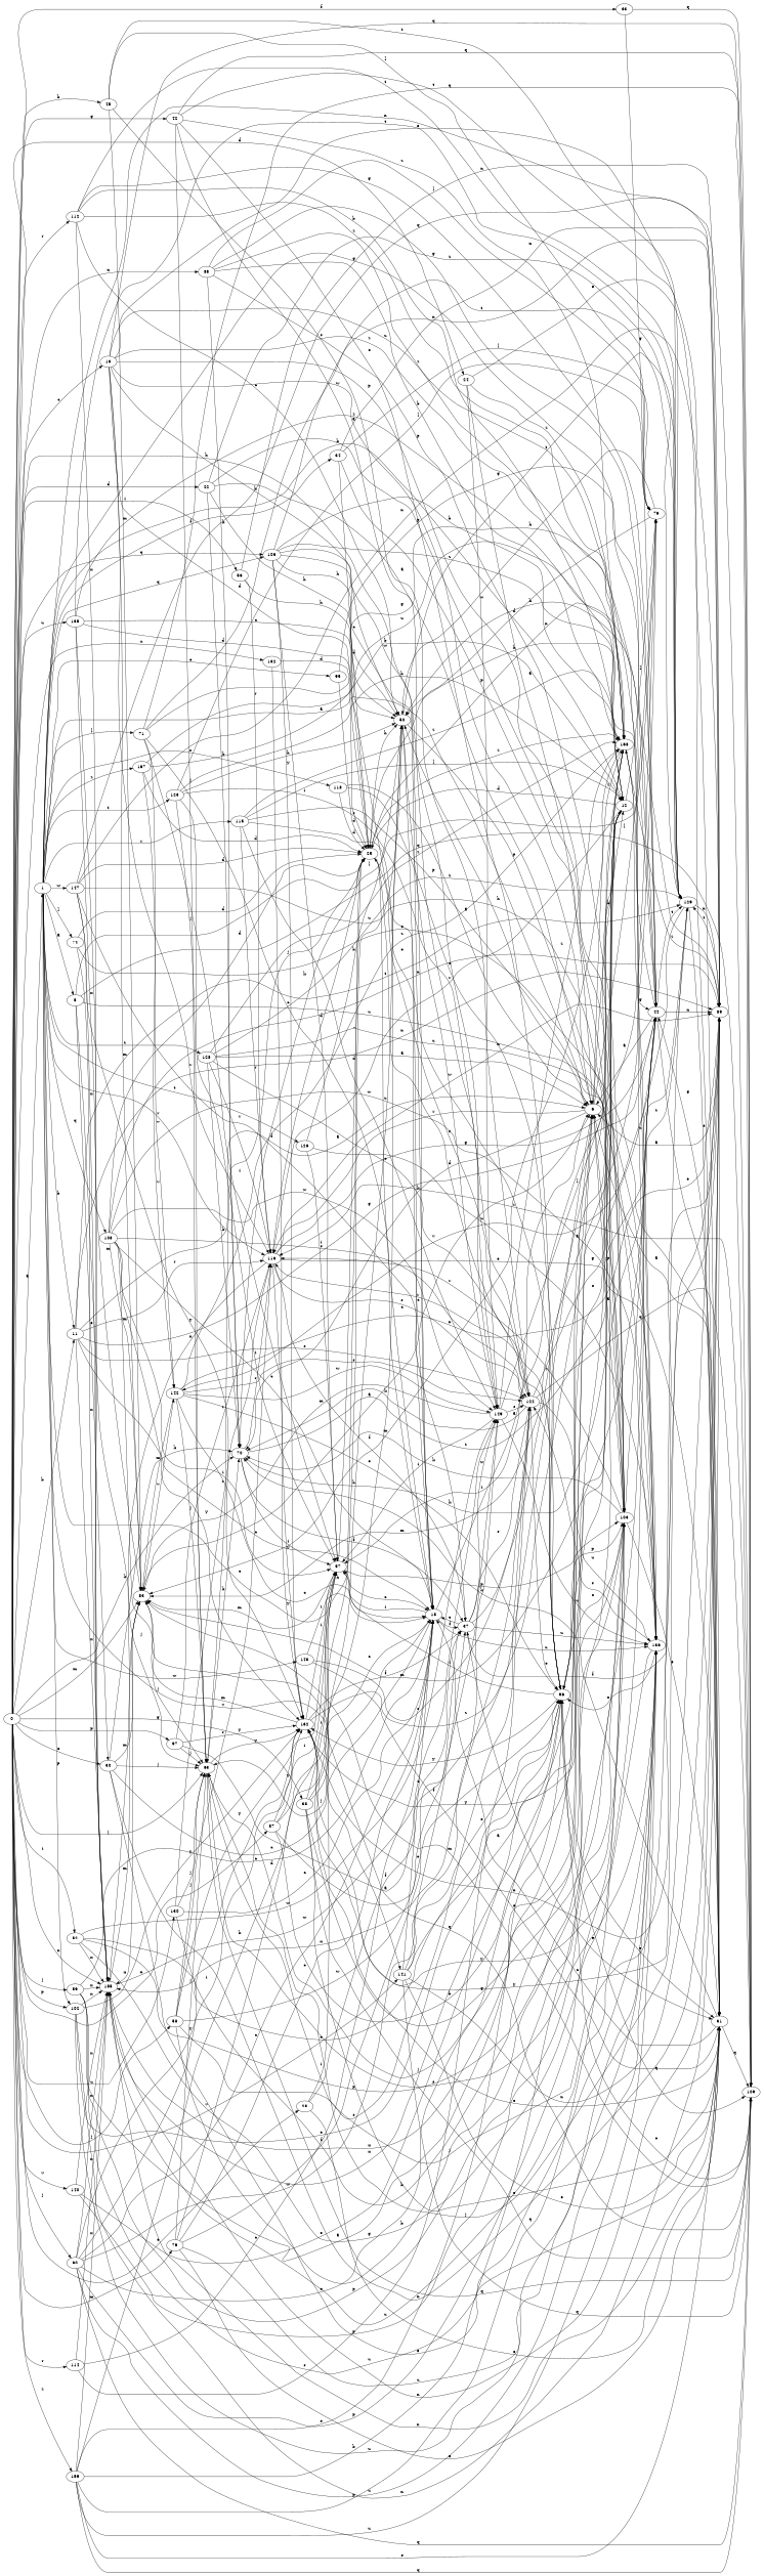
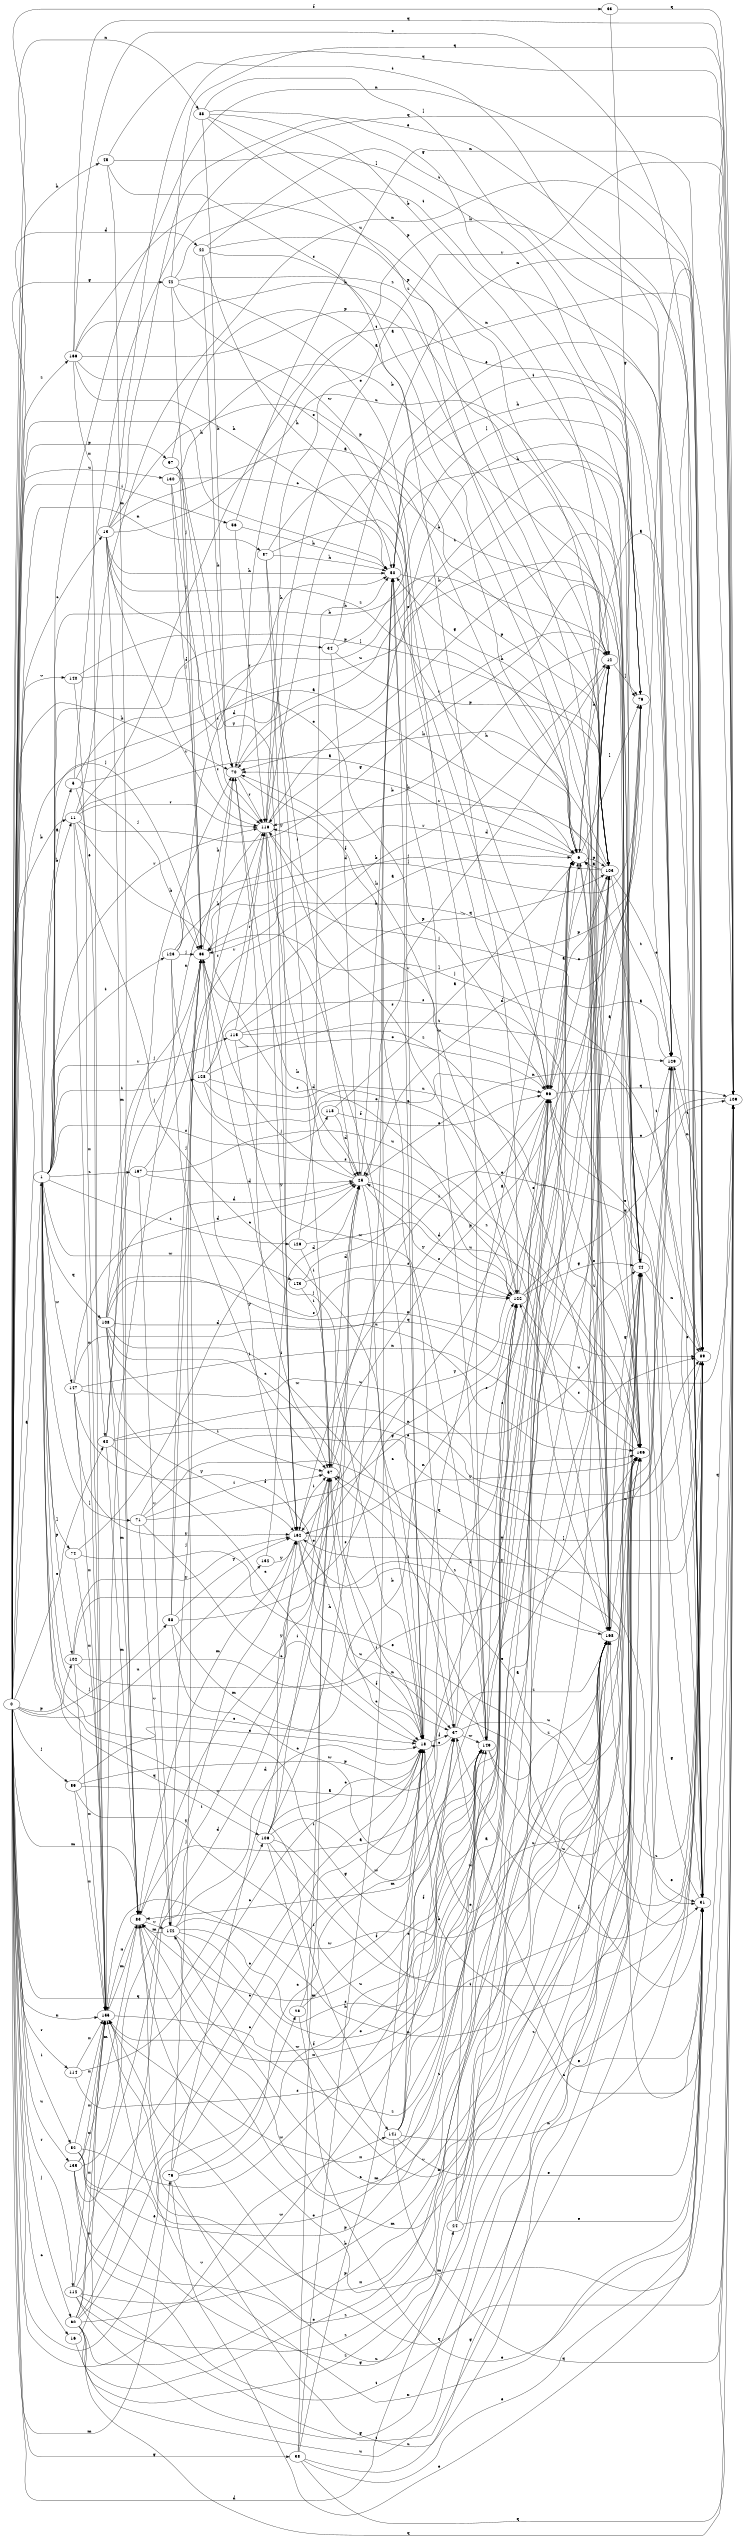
  strict digraph {
    rankdir=LR
    0
    1
    11
    13
+   16
    22
    24
    28
    30
    33
    38
    42
    45
    50
    52
    56
    58
    59
    60
    63
    70
    79
    83
    87
    88
    97
    102
    106
    112
    114
    130
    132
    135
    140
    141
    155
    166
    5
    6
    12
    18
    34
    44
    71
    74
    89
-   95
    108
    115
    116
    118
    123
    126
    128
    143
    147
    167
    122
    129
    109
    136
    103
    168
    25
    31
    149
    37
    57
    96
    76
    162
    142
    0 -> 1 [label=a]
    0 -> 11 [label=b]
    0 -> 13 [label=c]
+   0 -> 16 [label=c]
    0 -> 22 [label=d]
    0 -> 24 [label=d]
    0 -> 28 [label=e]
    0 -> 30 [label=e]
    0 -> 33 [label=f]
    0 -> 38 [label=g]
    0 -> 42 [label=g]
    0 -> 45 [label=h]
    0 -> 50 [label=h]
    0 -> 52 [label=i]
    0 -> 56 [label=i]
    0 -> 58 [label=j]
    0 -> 59 [label=j]
    0 -> 60 [label=j]
    0 -> 63 [label=j]
    0 -> 70 [label=k]
    0 -> 79 [label=m]
    0 -> 83 [label=m]
    0 -> 87 [label=n]
    0 -> 88 [label=n]
    0 -> 97 [label=p]
    0 -> 102 [label=p]
    0 -> 106 [label=q]
    0 -> 112 [label=r]
    0 -> 114 [label=r]
    0 -> 130 [label=u]
    0 -> 132 [label=u]
    0 -> 135 [label=u]
    0 -> 140 [label=v]
    0 -> 141 [label=v]
    0 -> 155 [label=x]
    0 -> 166 [label=z]
    1 -> 11 [label=b]
    1 -> 102 [label=p]
    1 -> 106 [label=q]
    1 -> 141 [label=v]
    1 -> 5 [label=a]
    1 -> 6 [label=a]
    1 -> 12 [label=b]
    1 -> 18 [label=c]
    1 -> 34 [label=f]
    1 -> 44 [label=g]
    1 -> 71 [label=l]
    1 -> 74 [label=l]
    1 -> 89 [label=n]
-   1 -> 95 [label=o]
    1 -> 108 [label=q]
    1 -> 115 [label=r]
    1 -> 116 [label=r]
    1 -> 118 [label=s]
    1 -> 123 [label=t]
    1 -> 126 [label=t]
    1 -> 128 [label=t]
    1 -> 143 [label=w]
    1 -> 147 [label=w]
    1 -> 167 [label=z]
    11 -> 155 [label=x]
    11 -> 6 [label=a]
    11 -> 18 [label=c]
    11 -> 44 [label=g]
    11 -> 89 [label=n]
    11 -> 116 [label=r]
    11 -> 122 [label=s]
    11 -> 129 [label=t]
    13 -> 50 [label=h]
    13 -> 83 [label=m]
    13 -> 6 [label=a]
    13 -> 116 [label=r]
    13 -> 109 [label=q]
    13 -> 136 [label=u]
    13 -> 103 [label=p]
    13 -> 168 [label=z]
    13 -> 25 [label=d]
    13 -> 31 [label=e]
+   16 -> 155 [label=x]
+   16 -> 168 [label=z]
    22 -> 50 [label=h]
    22 -> 70 [label=k]
    22 -> 6 [label=a]
    22 -> 129 [label=t]
    22 -> 103 [label=p]
    24 -> 6 [label=a]
    24 -> 168 [label=z]
    24 -> 31 [label=e]
    24 -> 149 [label=w]
    28 -> 31 [label=e]
    28 -> 37 [label=f]
    28 -> 57 [label=i]
    30 -> 63 [label=j]
    30 -> 70 [label=k]
    30 -> 83 [label=m]
    30 -> 18 [label=c]
    30 -> 89 [label=n]
    30 -> 31 [label=e]
    33 -> 44 [label=g]
    33 -> 109 [label=q]
    38 -> 50 [label=h]
    38 -> 18 [label=c]
    38 -> 44 [label=g]
    38 -> 109 [label=q]
    38 -> 31 [label=e]
    38 -> 57 [label=i]
    42 -> 63 [label=j]
    42 -> 129 [label=t]
    42 -> 109 [label=q]
    42 -> 168 [label=z]
    42 -> 149 [label=w]
    42 -> 96 [label=o]
    45 -> 83 [label=m]
    45 -> 122 [label=s]
    45 -> 129 [label=t]
    45 -> 76 [label=l]
    50 -> 18 [label=c]
    50 -> 129 [label=t]
    50 -> 103 [label=p]
    50 -> 149 [label=w]
    52 -> 155 [label=x]
    52 -> 44 [label=g]
    52 -> 103 [label=p]
    52 -> 149 [label=w]
    52 -> 96 [label=o]
    56 -> 50 [label=h]
    56 -> 89 [label=n]
    56 -> 116 [label=r]
    58 -> 63 [label=j]
    58 -> 12 [label=b]
    58 -> 116 [label=r]
    58 -> 122 [label=s]
    58 -> 149 [label=w]
    58 -> 162 [label=y]
    59 -> 155 [label=x]
    59 -> 6 [label=a]
    59 -> 18 [label=c]
    59 -> 136 [label=u]
    59 -> 103 [label=p]
    60 -> 155 [label=x]
    60 -> 18 [label=c]
    60 -> 109 [label=q]
    60 -> 136 [label=u]
    60 -> 103 [label=p]
    60 -> 149 [label=w]
    60 -> 57 [label=i]
    60 -> 96 [label=o]
    60 -> 162 [label=y]
    63 -> 70 [label=k]
    63 -> 109 [label=q]
    63 -> 136 [label=s]
    63 -> 162 [label=y]
    70 -> 116 [label=r]
    70 -> 129 [label=t]
    70 -> 37 [label=f]
    70 -> 57 [label=i]
    79 -> 63 [label=j]
    79 -> 18 [label=c]
    79 -> 136 [label=u]
    79 -> 25 [label=d]
    79 -> 31 [label=e]
    79 -> 37 [label=f]
    83 -> 155 [label=x]
    83 -> 6 [label=a]
    83 -> 109 [label=q]
    83 -> 142 [label=v]
    87 -> 50 [label=h]
    87 -> 12 [label=b]
    87 -> 57 [label=i]
    87 -> 96 [label=o]
    87 -> 162 [label=y]
    88 -> 70 [label=k]
    88 -> 12 [label=b]
    88 -> 44 [label=g]
    88 -> 103 [label=p]
    88 -> 168 [label=z]
    88 -> 76 [label=l]
    97 -> 63 [label=j]
    97 -> 6 [label=a]
    97 -> 116 [label=r]
    97 -> 162 [label=y]
    102 -> 155 [label=x]
    102 -> 89 [label=n]
    102 -> 136 [label=u]
    102 -> 96 [label=o]
    102 -> 162 [label=y]
    106 -> 50 [label=h]
    106 -> 12 [label=b]
    106 -> 18 [label=c]
    106 -> 129 [label=t]
    106 -> 168 [label=z]
    106 -> 149 [label=w]
    106 -> 57 [label=i]
    106 -> 162 [label=y]
    112 -> 155 [label=x]
    112 -> 12 [label=b]
    112 -> 18 [label=c]
    112 -> 44 [label=g]
    112 -> 129 [label=t]
    112 -> 168 [label=z]
    114 -> 155 [label=x]
    114 -> 18 [label=c]
    114 -> 122 [label=s]
    130 -> 63 [label=j]
    130 -> 12 [label=b]
    130 -> 18 [label=c]
    130 -> 116 [label=r]
    132 -> 25 [label=d]
    132 -> 162 [label=y]
    135 -> 83 [label=m]
    135 -> 155 [label=x]
    135 -> 18 [label=c]
    135 -> 129 [label=t]
    135 -> 168 [label=z]
    135 -> 25 [label=d]
    140 -> 155 [label=x]
    140 -> 103 [label=p]
    140 -> 96 [label=o]
    141 -> 6 [label=a]
    141 -> 18 [label=c]
    141 -> 89 [label=n]
    141 -> 109 [label=q]
    141 -> 31 [label=e]
    141 -> 37 [label=f]
    141 -> 96 [label=o]
    155 -> 83 [label=m]
    155 -> 89 [label=n]
    155 -> 136 [label=u]
    155 -> 149 [label=w]
    166 -> 50 [label=h]
    166 -> 155 [label=x]
    166 -> 12 [label=b]
    166 -> 109 [label=q]
    166 -> 136 [label=u]
    166 -> 103 [label=p]
    166 -> 31 [label=e]
    166 -> 96 [label=o]
    5 -> 30 [label=e]
    5 -> 63 [label=j]
    5 -> 109 [label=q]
    5 -> 136 [label=u]
    5 -> 76 [label=l]
    6 -> 50 [label=h]
    6 -> 70 [label=k]
    6 -> 12 [label=b]
    6 -> 116 [label=r]
    6 -> 103 [label=p]
    6 -> 168 [label=z]
    6 -> 76 [label=l]
    12 -> 155 [label=x]
    12 -> 116 [label=r]
    12 -> 25 [label=d]
    12 -> 96 [label=o]
    12 -> 76 [label=l]
    18 -> 63 [label=j]
    18 -> 6 [label=a]
    18 -> 136 [label=u]
    18 -> 37 [label=f]
    18 -> 57 [label=i]
    34 -> 89 [label=n]
    34 -> 103 [label=p]
    34 -> 25 [label=d]
    34 -> 76 [label=l]
    44 -> 50 [label=h]
    44 -> 70 [label=k]
    44 -> 83 [label=m]
    44 -> 6 [label=a]
    44 -> 89 [label=n]
    44 -> 129 [label=t]
    44 -> 31 [label=e]
    71 -> 18 [label=c]
    71 -> 44 [label=g]
    71 -> 89 [label=n]
    71 -> 109 [label=q]
    71 -> 57 [label=i]
    71 -> 142 [label=v]
    74 -> 155 [label=x]
    74 -> 25 [label=d]
    74 -> 31 [label=e]
    89 -> 63 [label=j]
    89 -> 6 [label=a]
    89 -> 129 [label=t]
    89 -> 168 [label=z]
    89 -> 37 [label=f]
    89 -> 162 [label=y]
-   95 -> 44 [label=g]
-   95 -> 25 [label=d]
    108 -> 63 [label=j]
    108 -> 83 [label=m]
    108 -> 18 [label=c]
    108 -> 89 [label=n]
    108 -> 122 [label=s]
    108 -> 136 [label=u]
    108 -> 25 [label=d]
    108 -> 149 [label=w]
    108 -> 57 [label=i]
    108 -> 162 [label=y]
    115 -> 116 [label=r]
    115 -> 103 [label=p]
    115 -> 168 [label=z]
    115 -> 149 [label=w]
    115 -> 96 [label=o]
-   115 -> 12 [label=l]
+   115 -> 76 [label=l]
    116 -> 155 [label=x]
    116 -> 44 [label=g]
    116 -> 89 [label=n]
    116 -> 122 [label=s]
    116 -> 25 [label=d]
    116 -> 31 [label=e]
    116 -> 37 [label=f]
    116 -> 162 [label=y]
    118 -> 6 [label=a]
    118 -> 25 [label=d]
    118 -> 96 [label=o]
    123 -> 50 [label=h]
    123 -> 63 [label=j]
    123 -> 12 [label=b]
    123 -> 122 [label=s]
    123 -> 57 [label=i]
    123 -> 76 [label=l]
    126 -> 50 [label=h]
    126 -> 136 [label=u]
    126 -> 57 [label=i]
    128 -> 70 [label=k]
    128 -> 6 [label=a]
    128 -> 116 [label=r]
    128 -> 129 [label=t]
    128 -> 136 [label=u]
    128 -> 168 [label=z]
    128 -> 96 [label=o]
    143 -> 122 [label=s]
    143 -> 31 [label=e]
    143 -> 57 [label=i]
    147 -> 155 [label=x]
    147 -> 89 [label=n]
    147 -> 109 [label=q]
    147 -> 136 [label=u]
    147 -> 25 [label=d]
    147 -> 37 [label=f]
    147 -> 162 [label=y]
    167 -> 12 [label=b]
    167 -> 136 [label=u]
    167 -> 25 [label=d]
    167 -> 142 [label=v]
    122 -> 70 [label=k]
    122 -> 155 [label=x]
    122 -> 44 [label=g]
    122 -> 109 [label=q]
    122 -> 136 [label=u]
    122 -> 25 [label=d]
    122 -> 96 [label=o]
    129 -> 63 [label=j]
    129 -> 89 [label=n]
    129 -> 31 [label=e]
    129 -> 142 [label=v]
    109 -> 83 [label=m]
    109 -> 116 [label=r]
    109 -> 96 [label=o]
    136 -> 122 [label=s]
    136 -> 96 [label=o]
    136 -> 162 [label=y]
    103 -> 63 [label=j]
    103 -> 70 [label=k]
    103 -> 6 [label=a]
    103 -> 116 [label=r]
    103 -> 129 [label=t]
    103 -> 31 [label=e]
    103 -> 96 [label=o]
    103 -> 162 [label=y]
    168 -> 50 [label=h]
    168 -> 83 [label=m]
    168 -> 155 [label=x]
    168 -> 44 [label=g]
    168 -> 136 [label=u]
    168 -> 57 [label=i]
    25 -> 50 [label=h]
    25 -> 63 [label=j]
    25 -> 70 [label=k]
    25 -> 18 [label=c]
    25 -> 89 [label=n]
    25 -> 122 [label=s]
    25 -> 168 [label=z]
    31 -> 70 [label=k]
    31 -> 155 [label=x]
    31 -> 6 [label=a]
    31 -> 18 [label=c]
    31 -> 44 [label=g]
    31 -> 109 [label=q]
    149 -> 83 [label=m]
    149 -> 122 [label=s]
    149 -> 136 [label=u]
    149 -> 168 [label=z]
    149 -> 57 [label=i]
    149 -> 76 [label=l]
    37 -> 18 [label=c]
    37 -> 122 [label=s]
    37 -> 136 [label=u]
    37 -> 168 [label=z]
    37 -> 31 [label=e]
    37 -> 149 [label=w]
    57 -> 83 [label=m]
    57 -> 18 [label=c]
    57 -> 103 [label=p]
    57 -> 25 [label=d]
    96 -> 6 [label=a]
    96 -> 116 [label=r]
    96 -> 109 [label=q]
    96 -> 103 [label=p]
    96 -> 31 [label=e]
    96 -> 57 [label=i]
    96 -> 162 [label=y]
    76 -> 50 [label=h]
    76 -> 83 [label=m]
    76 -> 25 [label=d]
    162 -> 83 [label=m]
    162 -> 89 [label=n]
    162 -> 168 [label=z]
    162 -> 31 [label=e]
    162 -> 37 [label=f]
    162 -> 57 [label=i]
    142 -> 63 [label=j]
    142 -> 83 [label=m]
    142 -> 18 [label=c]
    142 -> 89 [label=n]
    142 -> 122 [label=s]
    142 -> 168 [label=z]
    142 -> 149 [label=w]
    142 -> 96 [label=o]
  }
